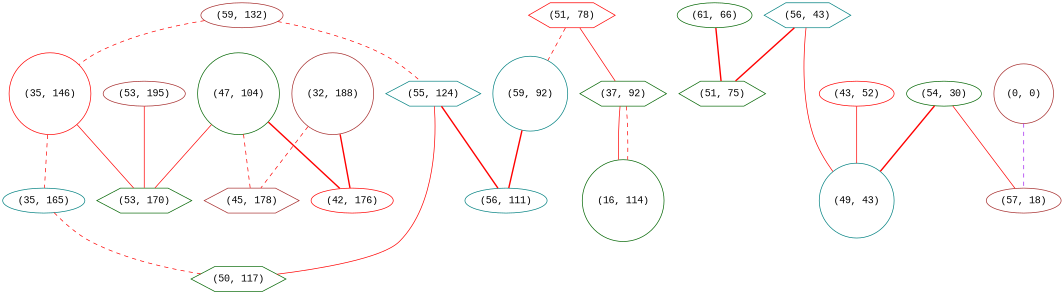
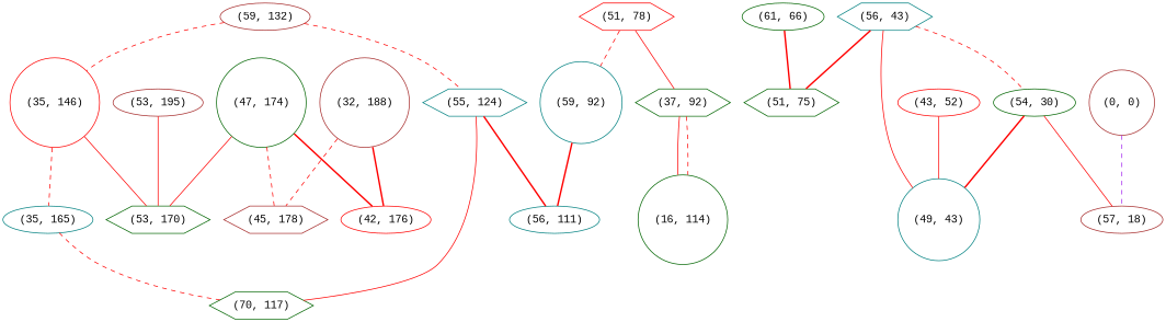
  graph {
    fontname="Liberation Mono"
    node [color=darkgreen fontname="Liberation Mono" shape=ellipse]
    edge [color=red fontname="Liberation Mono" style=dashed weight=1]
    "(59, 132)" [color=brown]
    n2 [color=red label="(35, 146)" shape=circle]
    "(55, 124)" [color=teal shape=hexagon]
    "(53, 170)" [shape=hexagon]
    "(35, 165)" [color=teal]
    "(56, 111)" [color=teal]
-   "(50, 117)" [shape=hexagon]
+   "(50, 117)" [shape=hexagon label="(70, 117)"]
    "(51, 78)" [color=red shape=hexagon]
    "(59, 92)" [color=teal shape=circle]
    "(37, 92)" [shape=hexagon]
    "(16, 114)" [shape=circle]
    "(51, 75)" [shape=hexagon]
    "(56, 43)" [color=teal shape=hexagon]
    "(54, 30)"
    "(49, 43)" [color=teal shape=circle]
    "(57, 18)" [color=brown]
-   "(47, 174)" [shape=circle label="(47, 104)"]
+   "(47, 174)" [shape=circle]
    "(42, 176)" [color=red]
    "(45, 178)" [color=brown shape=hexagon]
    "(61, 66)"
    "(43, 52)" [color=red]
    "(0, 0)" [color=brown shape=circle]
    "(53, 195)" [color=brown]
    "(32, 188)" [color=brown shape=circle]
    "(59, 132)" -- n2
    "(59, 132)" -- "(55, 124)"
    n2 -- "(53, 170)" [style=solid]
    n2 -- "(35, 165)"
    "(55, 124)" -- "(56, 111)" [style=bold]
    "(55, 124)" -- "(50, 117)" [style=solid]
    "(35, 165)" -- "(50, 117)"
    "(51, 78)" -- "(59, 92)"
    "(51, 78)" -- "(37, 92)" [style=solid]
    "(59, 92)" -- "(56, 111)" [style=bold]
    "(37, 92)" -- "(16, 114)" [style=solid]
    "(37, 92)" -- "(16, 114)"
    "(56, 43)" -- "(51, 75)" [style=bold]
+   "(56, 43)" -- "(54, 30)"
    "(56, 43)" -- "(49, 43)" [style=solid]
    "(54, 30)" -- "(49, 43)" [style=bold]
    "(54, 30)" -- "(57, 18)" [style=solid]
    "(47, 174)" -- "(53, 170)" [style=solid]
    "(47, 174)" -- "(42, 176)" [style=bold]
    "(47, 174)" -- "(45, 178)"
    "(61, 66)" -- "(51, 75)" [style=bold]
    "(43, 52)" -- "(49, 43)" [style=solid]
    "(0, 0)" -- "(57, 18)" [color=purple weight=4]
    "(53, 195)" -- "(53, 170)" [style=solid]
    "(32, 188)" -- "(42, 176)" [style=bold]
    "(32, 188)" -- "(45, 178)"
  }
